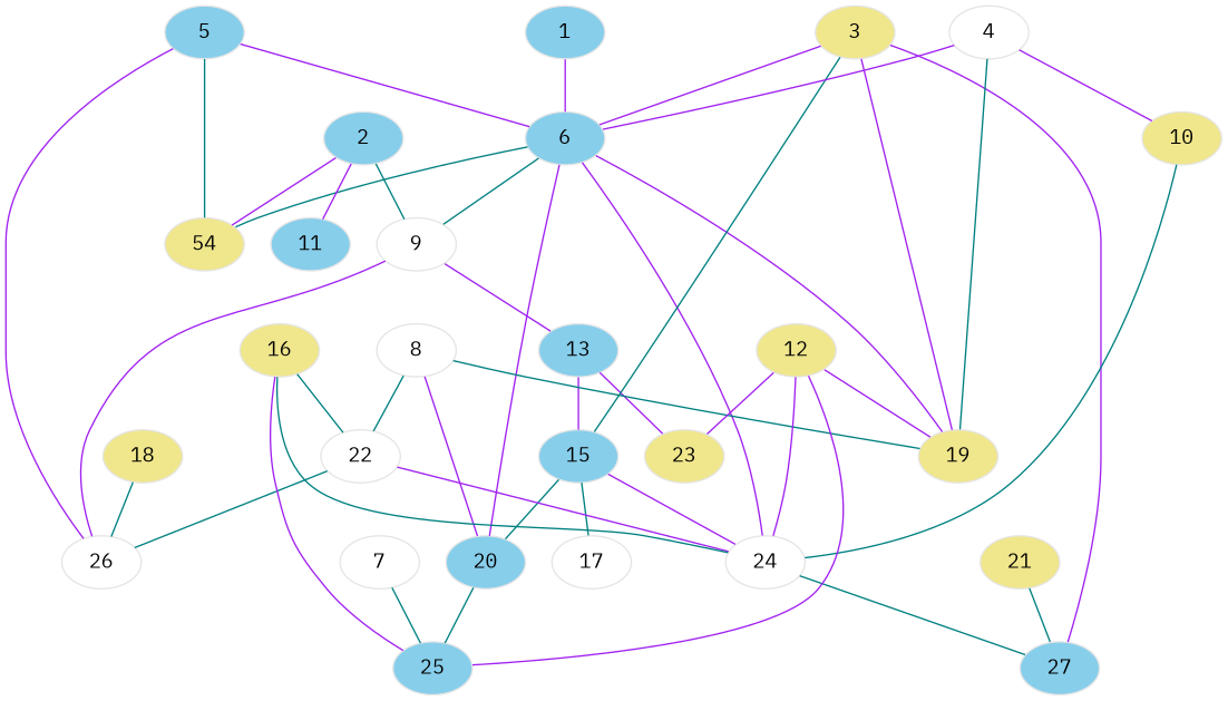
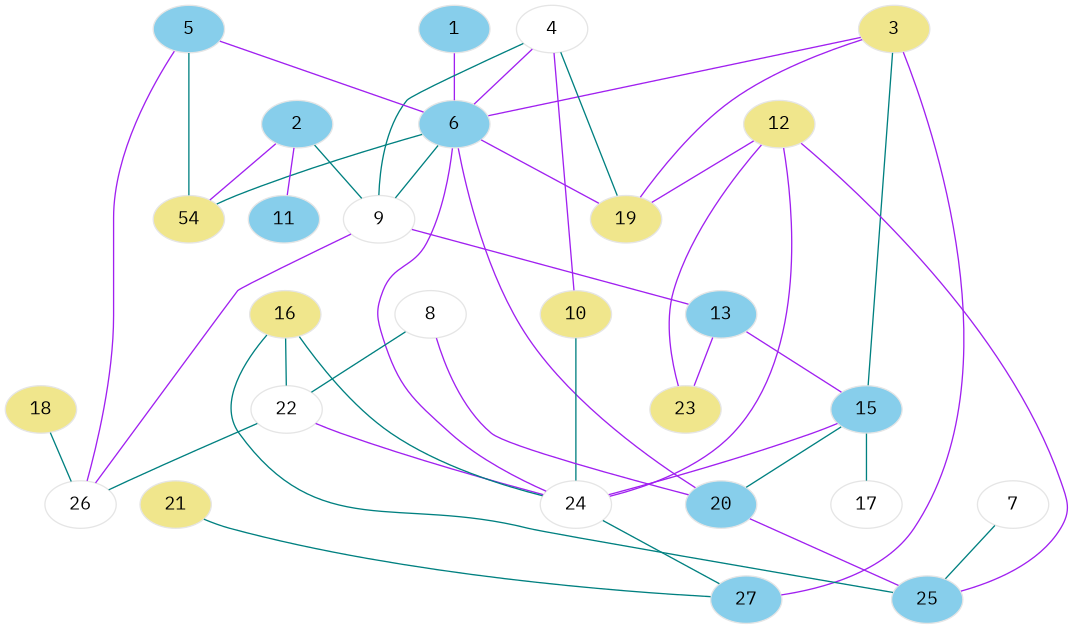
  graph {
    fontname="IBM Plex Mono"
    node [color=gray90 fillcolor=skyblue fontname="IBM Plex Mono" style=filled]
    edge [color=purple fontname="IBM Plex Mono" weight=1.0]
    1
    6
    9 [fillcolor=white]
    n4 [fillcolor=khaki label=54]
    19 [fillcolor=khaki]
    20
    24 [fillcolor=white]
    2
    11
    26 [fillcolor=white]
    13
    3 [fillcolor=khaki]
    15
    27
    17 [fillcolor=white]
    4 [fillcolor=white]
    10 [fillcolor=khaki]
    5
    25
    7 [fillcolor=white]
    8 [fillcolor=white]
    22 [fillcolor=white]
    23 [fillcolor=khaki]
    12 [fillcolor=khaki]
    16 [fillcolor=khaki]
    18 [fillcolor=khaki]
    21 [fillcolor=khaki]
    1 -- 6
    6 -- 9 [color=teal]
    6 -- n4 [color=teal]
    6 -- 19
    6 -- 20
    6 -- 24
    9 -- 26
    9 -- 13
-   20 -- 25 [color=teal]
+   20 -- 25
    24 -- 27 [color=teal]
    2 -- 9 [color=teal weight=2.0]
    2 -- n4
    2 -- 11
    13 -- 15
    13 -- 23
    3 -- 6
    3 -- 19
    3 -- 15 [color=teal weight=2.0]
    3 -- 27 [weight=2.0]
    15 -- 20 [color=teal]
    15 -- 24
    15 -- 17 [color=teal]
    4 -- 6
+   4 -- 9 [color=teal]
    4 -- 19 [color=teal]
    4 -- 10
    10 -- 24 [color=teal]
    5 -- 6
    5 -- n4 [color=teal]
    5 -- 26
    7 -- 25 [color=teal]
-   8 -- 19 [color=teal]
    8 -- 20
    8 -- 22 [color=teal]
    22 -- 24
    22 -- 26 [color=teal]
    12 -- 19
    12 -- 24
    12 -- 25
    12 -- 23
    16 -- 24 [color=teal]
-   16 -- 25
+   16 -- 25 [color=teal]
    16 -- 22 [color=teal]
    18 -- 26 [color=teal]
    21 -- 27 [color=teal]
  }
